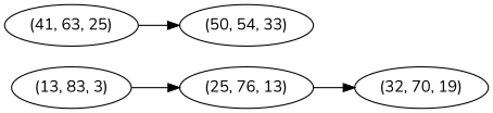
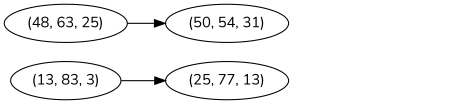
  digraph {
    fontname=Nunito
    rankdir=LR
    node [fontname=Nunito]
    edge [fontname=Nunito]
    n1 [label="(13, 83, 3)"]
-   "(25, 77, 13)" [label="(25, 76, 13)"]
-   "(32, 70, 19)"
-   "(41, 63, 25)"
-   "(50, 54, 33)"
+   "(25, 77, 13)"
+   "(41, 63, 25)" [label="(48, 63, 25)"]
+   "(50, 54, 33)" [label="(50, 54, 31)"]
    n1 -> "(25, 77, 13)"
-   "(25, 77, 13)" -> "(32, 70, 19)"
    "(41, 63, 25)" -> "(50, 54, 33)"
  }
